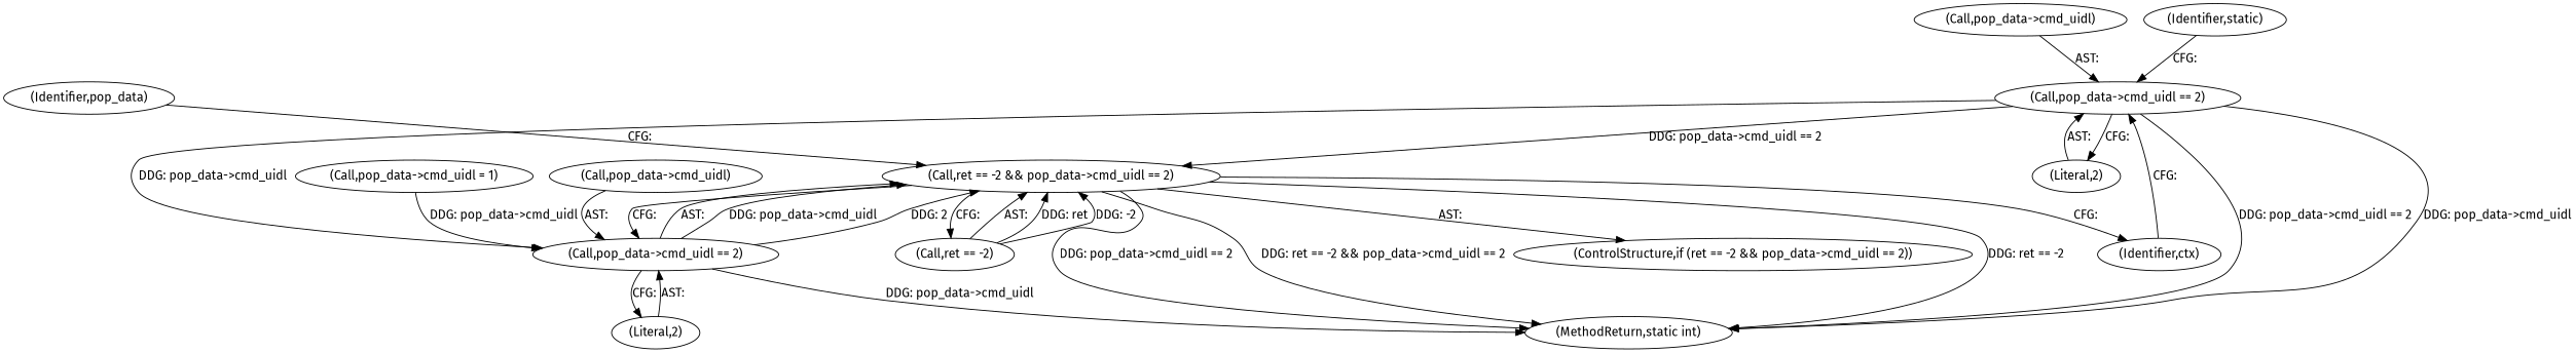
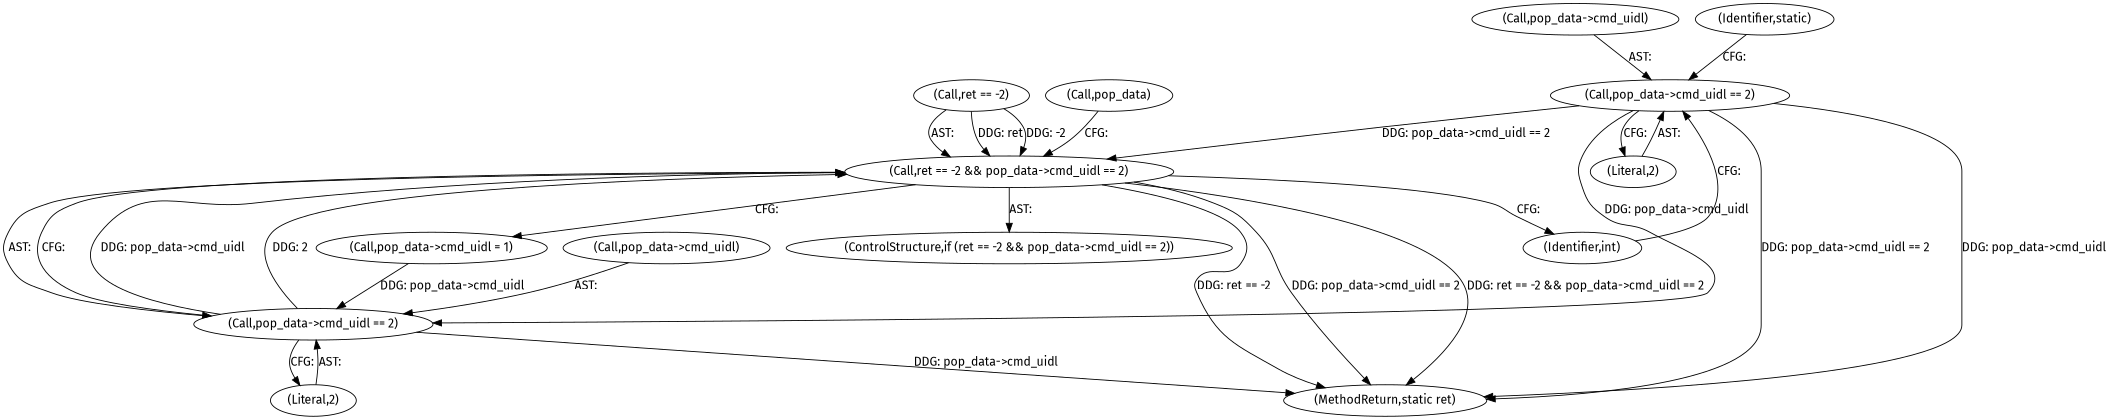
  digraph {
    fontname="Fira Sans"
    node [fontname="Fira Sans"]
    edge [fontname="Fira Sans"]
    n1 [label="(Call,pop_data->cmd_uidl == 2)"]
    n2 [label="(Call,ret == -2 && pop_data->cmd_uidl == 2)"]
    n3 [label="(Call,pop_data->cmd_uidl == 2)"]
-   n4 [label="(MethodReturn,static int)"]
+   n4 [label="(MethodReturn,static ret)"]
    n5 [label="(Literal,2)"]
    n6 [label="(ControlStructure,if (ret == -2 && pop_data->cmd_uidl == 2))"]
    n7 [label="(Call,ret == -2)"]
-   n8 [label="(Identifier,ctx)"]
+   n8 [label="(Identifier,int)"]
    n9 [label="(Literal,2)"]
    n10 [label="(Call,pop_data->cmd_uidl)"]
    n11 [label="(Call,pop_data->cmd_uidl = 1)"]
    n12 [label="(Identifier,static)"]
-   n13 [label="(Identifier,pop_data)"]
+   n13 [label="(Call,pop_data)"]
    n14 [label="(Call,pop_data->cmd_uidl)"]
    n1 -> n2 [label="DDG: pop_data->cmd_uidl == 2"]
    n1 -> n3 [label="DDG: pop_data->cmd_uidl"]
    n1 -> n4 [label="DDG: pop_data->cmd_uidl == 2"]
    n1 -> n4 [label="DDG: pop_data->cmd_uidl"]
    n1 -> n5 [label="CFG: "]
    n2 -> n3 [label="CFG: "]
    n2 -> n4 [label="DDG: ret == -2"]
    n2 -> n4 [label="DDG: pop_data->cmd_uidl == 2"]
    n2 -> n4 [label="DDG: ret == -2 && pop_data->cmd_uidl == 2"]
    n2 -> n6 [label="AST: "]
-   n2 -> n7 [label="CFG: "]
+   n2 -> n11 [label="CFG: "]
    n2 -> n8 [label="CFG: "]
    n3 -> n2 [label="AST: "]
    n3 -> n2 [label="DDG: pop_data->cmd_uidl"]
    n3 -> n2 [label="DDG: 2"]
    n3 -> n4 [label="DDG: pop_data->cmd_uidl"]
    n3 -> n9 [label="CFG: "]
    n5 -> n1 [label="AST: "]
    n7 -> n2 [label="AST: "]
    n7 -> n2 [label="DDG: ret"]
    n7 -> n2 [label="DDG: -2"]
    n8 -> n1 [label="CFG: "]
    n9 -> n3 [label="AST: "]
    n10 -> n1 [label="AST: "]
    n11 -> n3 [label="DDG: pop_data->cmd_uidl"]
    n12 -> n1 [label="CFG: "]
    n13 -> n2 [label="CFG: "]
    n14 -> n3 [label="AST: "]
  }
